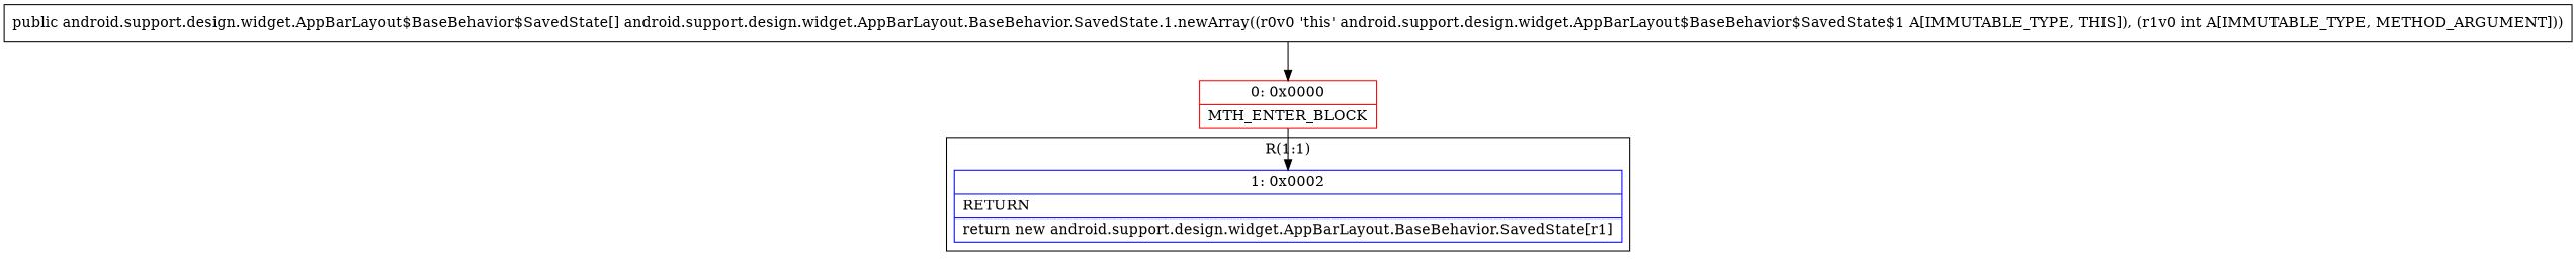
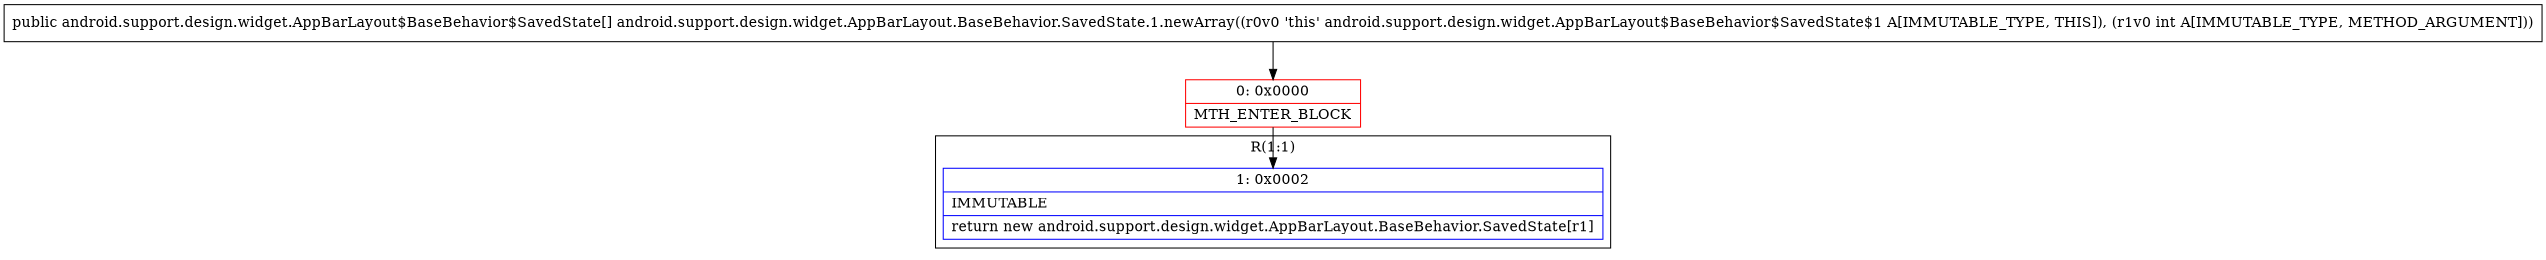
  digraph {
    node [shape=record]
-   n1 [color=blue label="{1\:\ 0x0002|RETURN\l|return new android.support.design.widget.AppBarLayout.BaseBehavior.SavedState[r1]\l}"]
+   n1 [color=blue label="{1\:\ 0x0002|IMMUTABLE\l|return new android.support.design.widget.AppBarLayout.BaseBehavior.SavedState[r1]\l}"]
    n2 [color=red label="{0\:\ 0x0000|MTH_ENTER_BLOCK\l}"]
    n3 [label="{public android.support.design.widget.AppBarLayout$BaseBehavior$SavedState[] android.support.design.widget.AppBarLayout.BaseBehavior.SavedState.1.newArray((r0v0 'this' android.support.design.widget.AppBarLayout$BaseBehavior$SavedState$1 A[IMMUTABLE_TYPE, THIS]), (r1v0 int A[IMMUTABLE_TYPE, METHOD_ARGUMENT])) }"]
    subgraph cluster_1 {
      label="R(1:1)"
      n1
    }
    n2 -> n1
    n3 -> n2
  }
